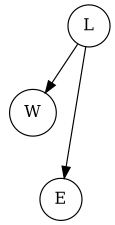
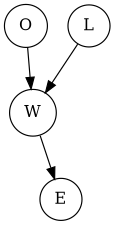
  digraph {
    node [color=black shape=circle]
    L
    W
+   O
    E
    L -> W
-   L -> E
+   W -> E
+   O -> W
  }
